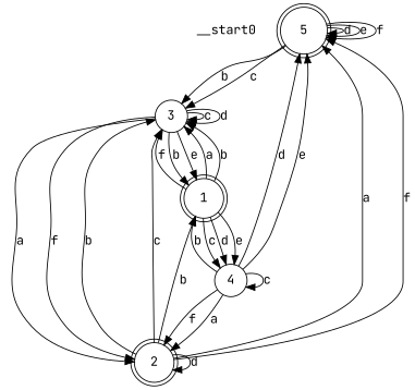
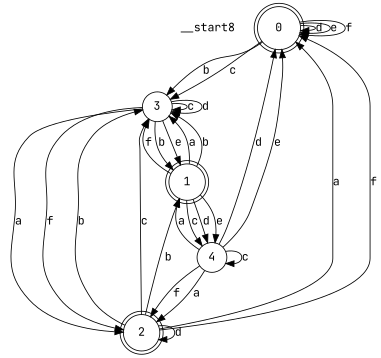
  digraph {
    fontname="JetBrains Mono"
    rankdir=TB
    node [fontname="JetBrains Mono" shape=doublecircle color=black fillcolor=white style="rounded,filled"]
    edge [fontname="JetBrains Mono"]
-   __start0 [shape=none color="" fillcolor="" style=""]
-   n2 [label=5]
+   __start0 [shape=none label=__start8 color="" fillcolor="" style=""]
+   n2 [label=0]
    n3 [label=3 shape=circle style=filled]
    n4 [label=1]
    n5 [label=4 shape=circle style=filled]
    n6 [label=2]
    n2 -> n2 [label=d]
    n2 -> n2 [label=e]
    n2 -> n2 [label=f]
    n2 -> n3 [label=b]
    n2 -> n3 [label=c]
    n3 -> n3 [label=c]
    n3 -> n3 [label=d]
    n3 -> n4 [label=b]
    n3 -> n4 [label=e]
    n3 -> n6 [label=a]
    n3 -> n6 [label=f]
    n4 -> n3 [label=a]
    n4 -> n3 [label=b]
    n4 -> n3 [label=f]
    n4 -> n5 [label=c]
    n4 -> n5 [label=d]
    n4 -> n5 [label=e]
    n5 -> n2 [label=d]
    n5 -> n2 [label=e]
-   n5 -> n4 [label=b]
+   n5 -> n4 [label=a]
    n5 -> n5 [label=c]
    n5 -> n6 [label=a]
    n5 -> n6 [label=f]
    n6 -> n2 [label=a]
    n6 -> n2 [label=f]
    n6 -> n3 [label=b]
    n6 -> n3 [label=c]
    n6 -> n4 [label=b]
    n6 -> n6 [label=d]
  }
